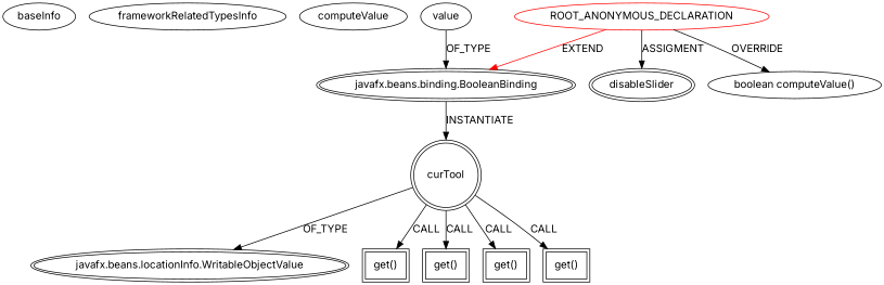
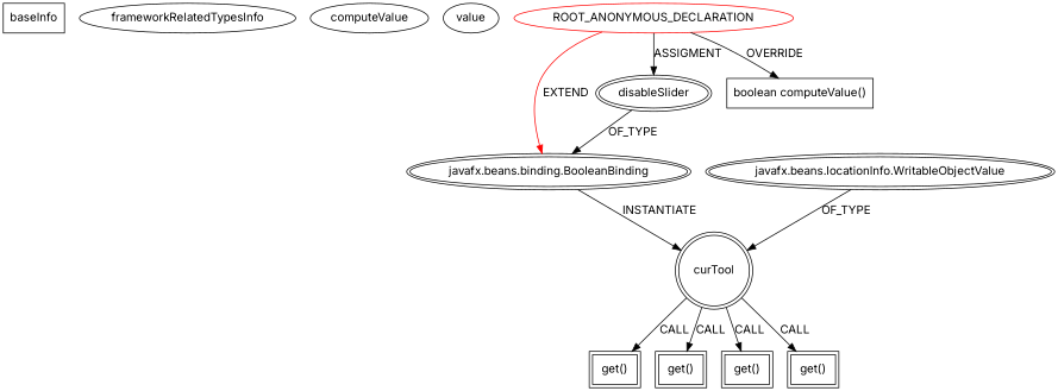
  digraph {
    fontname=Inter
    node [fontname=Inter isFrameworkType=true peripheries=2]
    edge [fontname=Inter]
-   baseInfo [category=extension_graph graphId=3088 isAnonymous=true possibleRelation=false isFrameworkType="" peripheries=""]
+   baseInfo [category=extension_graph graphId=3088 isAnonymous=true possibleRelation=false shape=box isFrameworkType="" peripheries=""]
    frameworkRelatedTypesInfo [0="javafx.beans.binding.BooleanBinding" isFrameworkType="" peripheries=""]
    n3 [label=computeValue isFrameworkType="" peripheries=""]
    n4 [contextSignature=ToolsWidthMediator filePath="/if12b051-SWP_Paint/SWP_Paint-master/SWP_Paint/src/gui/ToolsWidthMediator.java" graphId=3088 label=value projectName="if12b051-SWP_Paint" isFrameworkType="" peripheries=""]
    n5 [color=red isFrameworkType=false label=ROOT_ANONYMOUS_DECLARATION vertexType=ROOT_ANONYMOUS_DECLARATION peripheries=""]
    n6 [label="javafx.beans.binding.BooleanBinding" vertexType=FRAMEWORK_CLASS_TYPE]
    n7 [label=disableSlider vertexType=OUTSIDE_VARIABLE_EXPRESION]
-   n8 [isFrameworkType=false label="boolean computeValue()" shape=ellipse vertexType=OVERRIDING_METHOD_DECLARATION peripheries=""]
+   n8 [isFrameworkType=false label="boolean computeValue()" shape=box vertexType=OVERRIDING_METHOD_DECLARATION peripheries=""]
    n9 [label=curTool shape=circle vertexType=VARIABLE_EXPRESION]
    n10 [label="javafx.beans.locationInfo.WritableObjectValue" vertexType=FRAMEWORK_INTERFACE_TYPE]
    n11 [label="get()" shape=box vertexType=INSIDE_CALL]
    n12 [label="get()" shape=box vertexType=INSIDE_CALL]
    n13 [label="get()" shape=box vertexType=INSIDE_CALL]
    n14 [label="get()" shape=box vertexType=INSIDE_CALL]
    n5 -> n6 [color=red label=EXTEND]
    n5 -> n7 [label=ASSIGMENT]
    n5 -> n8 [label=OVERRIDE]
    n6 -> n9 [label=INSTANTIATE]
-   n4 -> n6 [label=OF_TYPE]
-   n9 -> n10 [label=OF_TYPE]
+   n7 -> n6 [label=OF_TYPE]
+   n10 -> n9 [label=OF_TYPE]
    n9 -> n11 [label=CALL]
    n9 -> n12 [label=CALL]
    n9 -> n13 [label=CALL]
    n9 -> n14 [label=CALL]
  }
